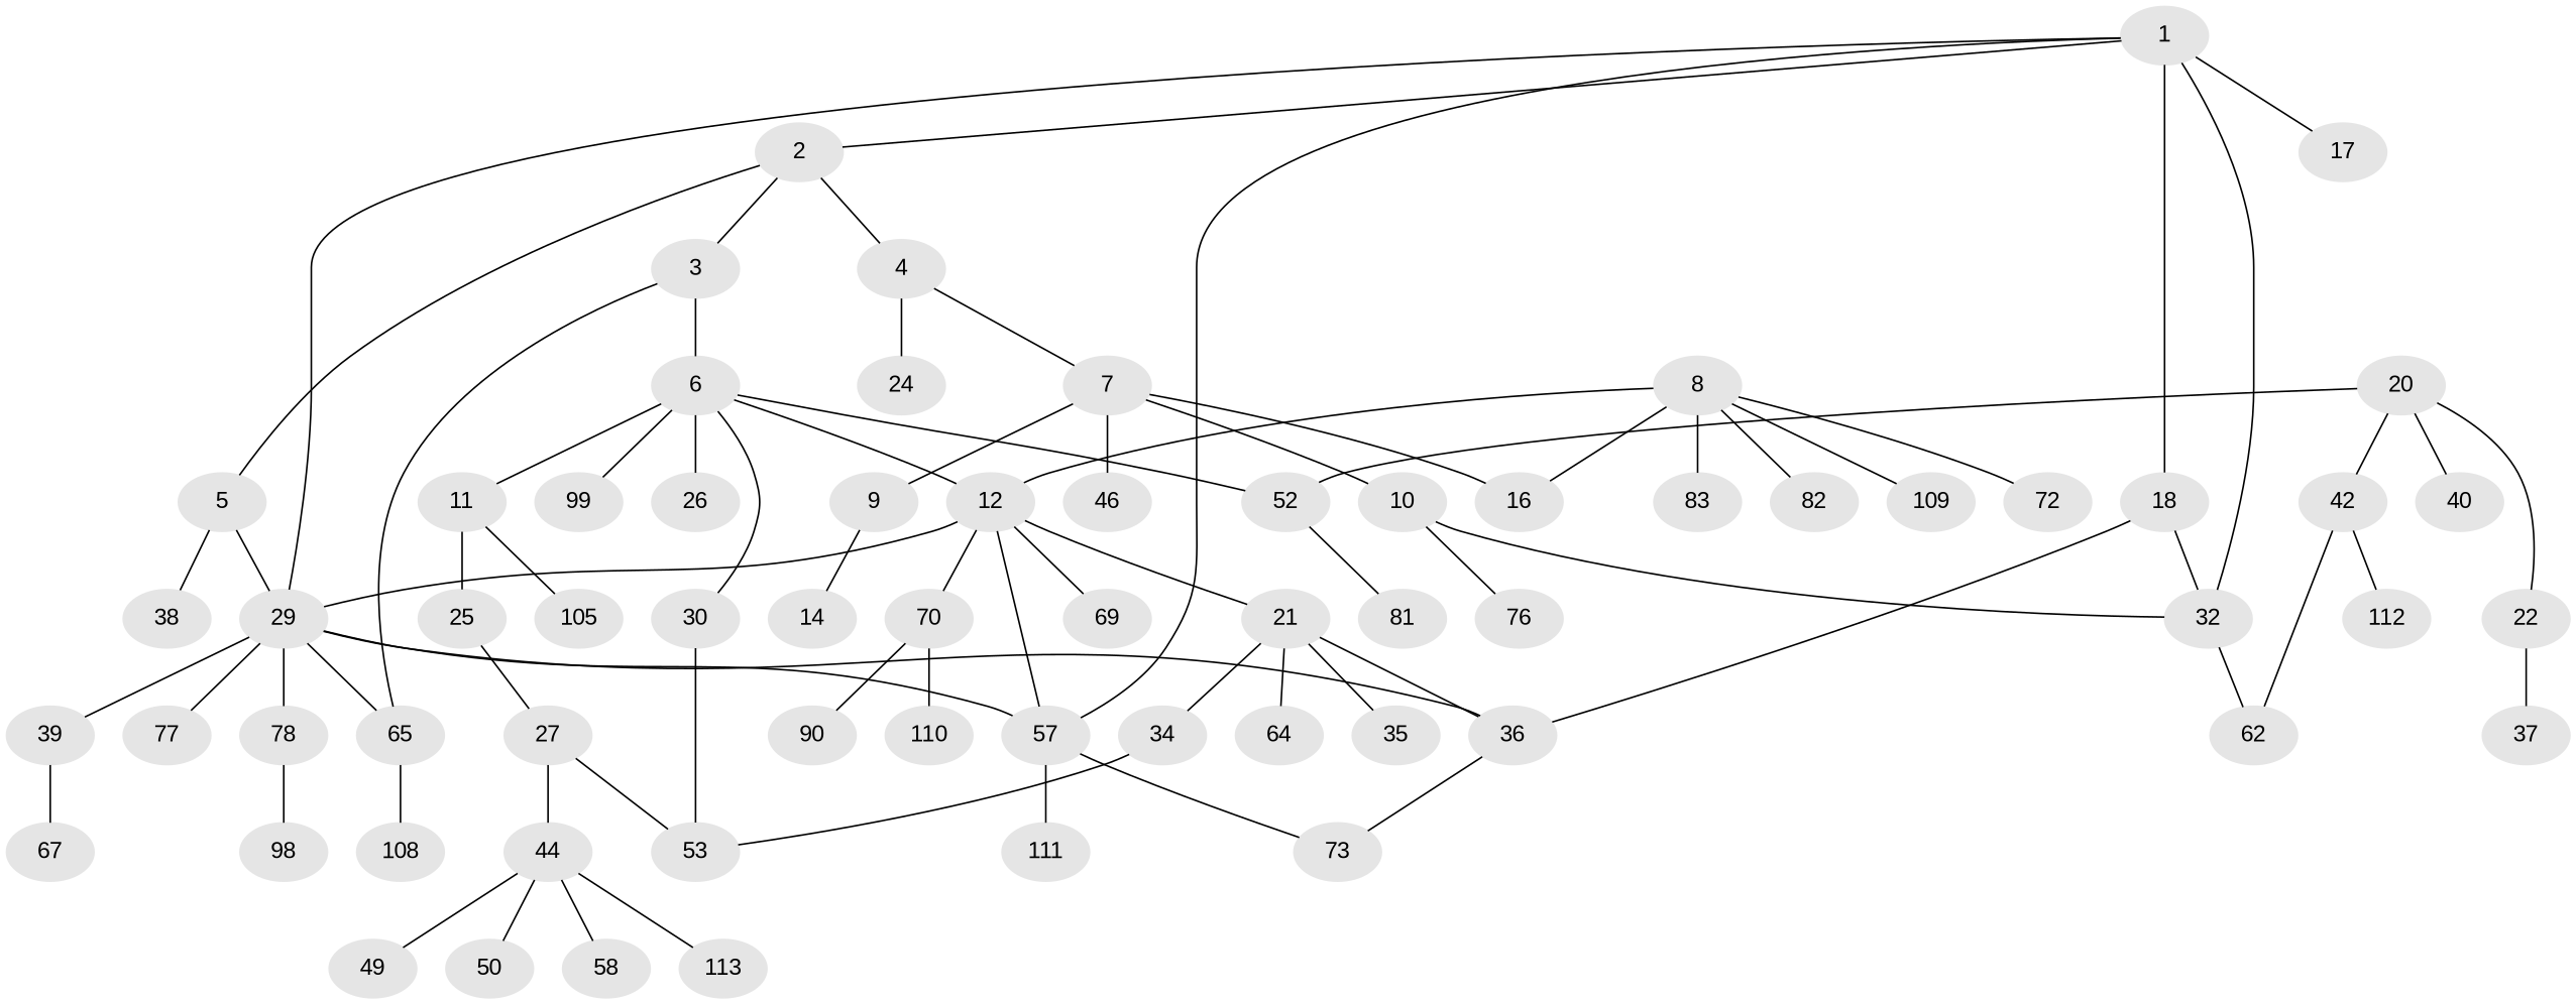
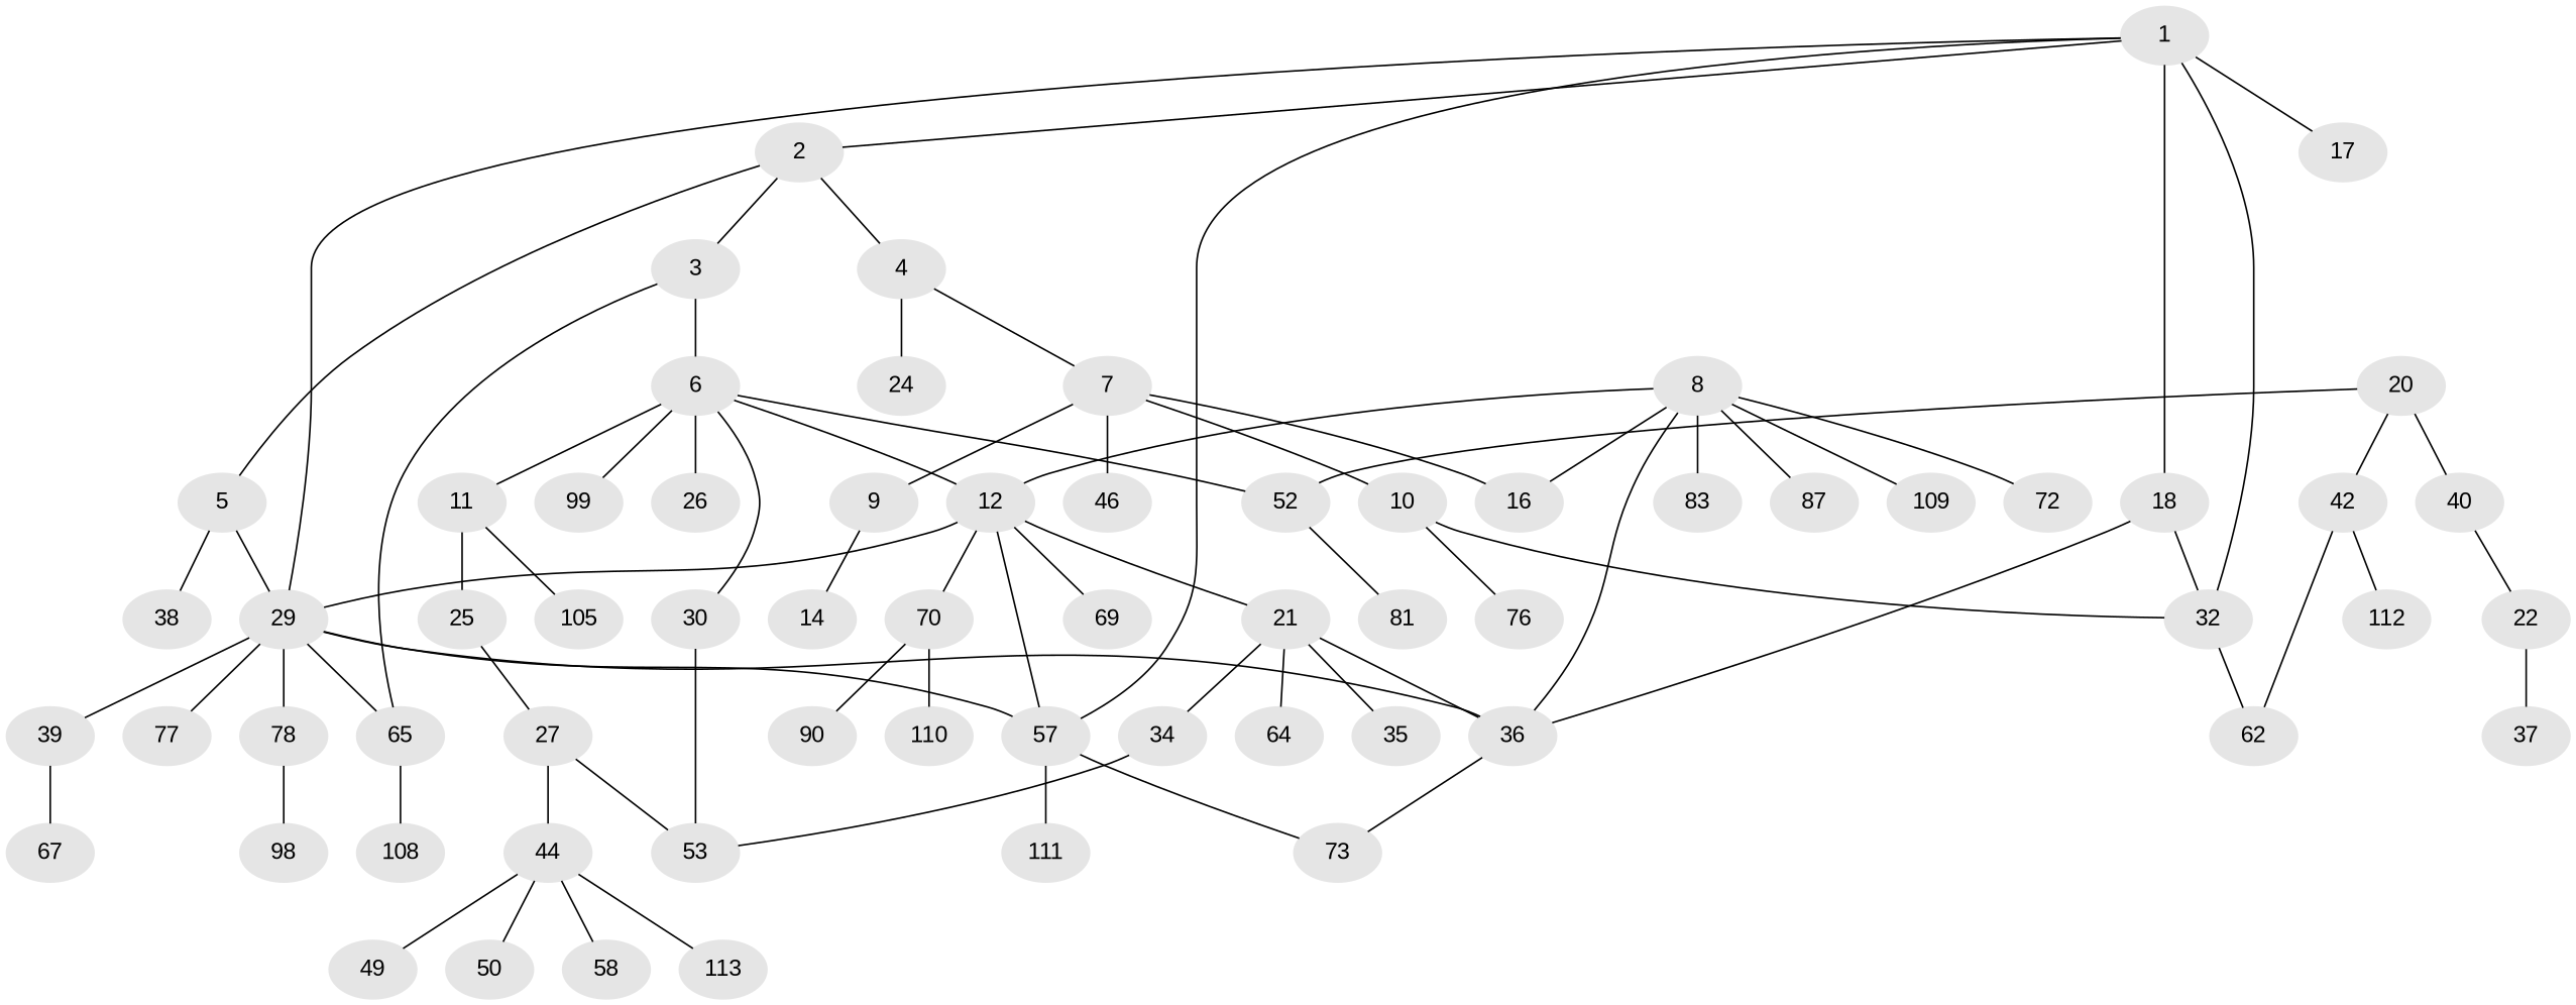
  graph {
    fontname="Liberation Sans"
    node [color=gray90 fontname="Liberation Sans" style=filled]
    edge [fontname="Liberation Sans"]
    1
    2
    17
    18 [super="+71+23+80"]
    29 [super="+43+63+41+74"]
    32 [super="+93"]
    57
    3
    4
    5 [super="+85+28"]
    36 [super="+99+46"]
    65
    39
    77
    78
    62
    73
    111
    6 [super="+14+15+92"]
    7
    24
    38
    11 [super="+102+31+33"]
    12 [super="+13"]
    n25 [label=99]
    26
    30 [super="+68"]
    52
    108
    9
    10 [super="+96+56"]
    n32 [label=46]
    16 [super="+106+55"]
    25
    105
    21 [super="+75"]
    69
    70
    20
    22
    40
    42
    53 [super="+61"]
    8 [super="+48"]
    72
    83
-   87 [label=82]
+   87
    109
    n49 [label=14]
    76
    27
    34
    35 [super="+103"]
    64
    90
    110
    37
    112
    81
    44 [super="+47"]
    49
    50
    58 [super="+104"]
    113
    67
    98
    1 -- 2
    1 -- 17
    1 -- 18
    1 -- 29
    1 -- 32 [weight=2]
    1 -- 57
    2 -- 3
    2 -- 4
    2 -- 5
    18 -- 32
    18 -- 36
    29 -- 57
    29 -- 36
    29 -- 65
    29 -- 39
    29 -- 77
    29 -- 78
    32 -- 62
    57 -- 73
    57 -- 111
    3 -- 65
    3 -- 6
    4 -- 7
    4 -- 24
    5 -- 29 [weight=2]
    5 -- 38
    36 -- 73
    65 -- 108
    39 -- 67
    78 -- 98
    6 -- 11 [weight=2]
    6 -- 12
    6 -- n25
    6 -- 26
    6 -- 30
    6 -- 52
    7 -- 9
    7 -- 10
    7 -- n32
    7 -- 16
    11 -- 25
    11 -- 105
    12 -- 29
    12 -- 57
    12 -- 21
    12 -- 69
    12 -- 70
    30 -- 53
    52 -- 81
    9 -- n49
    10 -- 32
    10 -- 76
    25 -- 27
    21 -- 36
    21 -- 34
    21 -- 35
    21 -- 64
    70 -- 90
    70 -- 110
    20 -- 52
-   20 -- 22
+   40 -- 22
    20 -- 40
    20 -- 42
    22 -- 37
    42 -- 62
    42 -- 112
+   8 -- 36
    8 -- 12
    8 -- 16
    8 -- 72
    8 -- 83
    8 -- 87
    8 -- 109
    27 -- 53
    27 -- 44
    34 -- 53
    44 -- 49
    44 -- 50
    44 -- 58
    44 -- 113
  }
